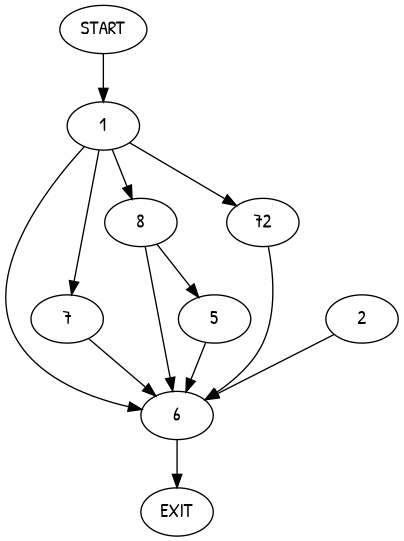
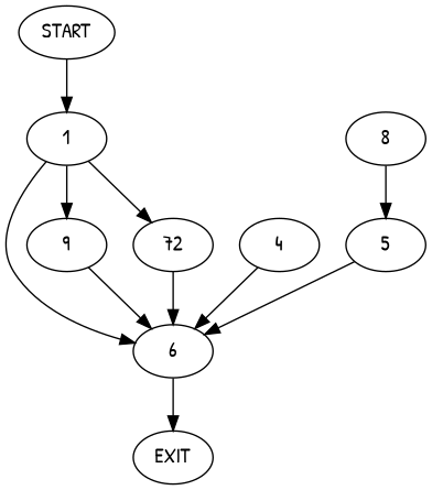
  digraph {
    fontname="Patrick Hand"
    node [fontname="Patrick Hand"]
    edge [fontname="Patrick Hand"]
    n1 [label=START]
    1
    6
-   7
+   7 [label=9]
    8
    n6 [label=72]
    n7 [label=EXIT]
-   2
+   2 [label=4]
    5
    n1 -> 1
    1 -> 6
    1 -> 7
-   1 -> 8
    1 -> n6
    6 -> n7
    7 -> 6
-   8 -> 6
    8 -> 5
    n6 -> 6
    2 -> 6
    5 -> 6
  }
